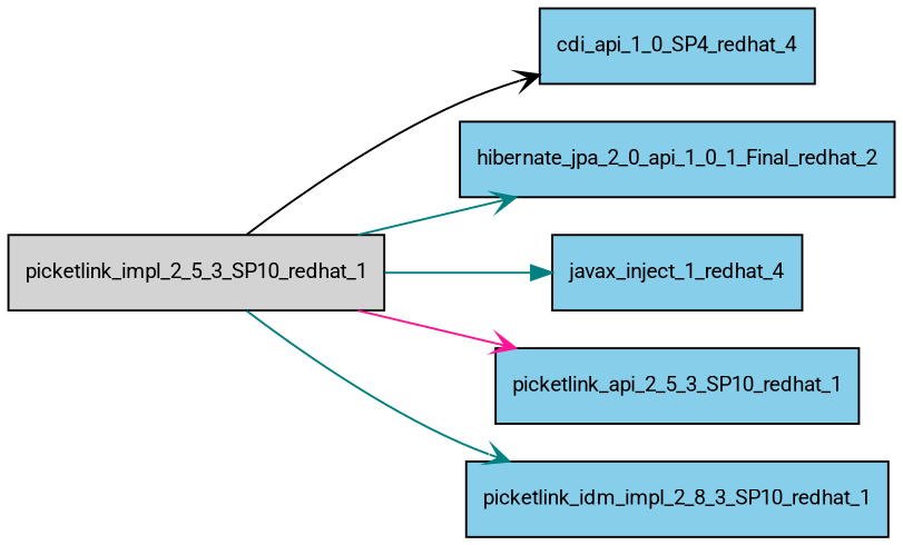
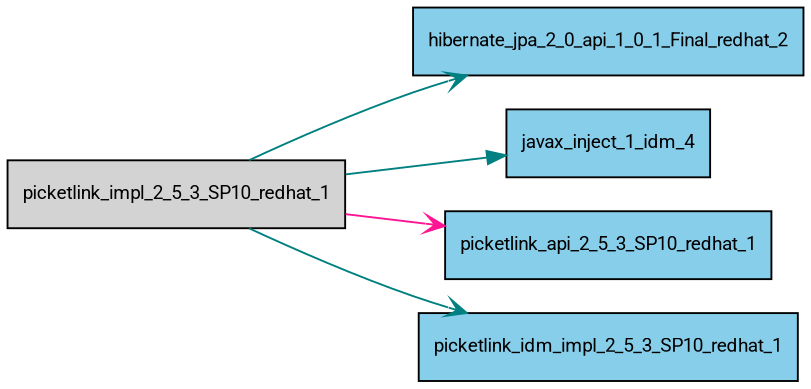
  digraph {
    fontname=Roboto
    rankdir=LR
    node [fillcolor=skyblue fontname=Roboto fontsize=10.0 shape=box style=filled]
    edge [arrowhead=vee color=teal fontname=Roboto]
    picketlink_impl_2_5_3_SP10_redhat_1 [fillcolor=lightgrey]
-   cdi_api_1_0_SP4_redhat_4
    hibernate_jpa_2_0_api_1_0_1_Final_redhat_2
-   javax_inject_1_redhat_4
+   javax_inject_1_redhat_4 [label=javax_inject_1_idm_4]
    picketlink_api_2_5_3_SP10_redhat_1
-   picketlink_idm_impl_2_5_3_SP10_redhat_1 [label=picketlink_idm_impl_2_8_3_SP10_redhat_1]
-   picketlink_impl_2_5_3_SP10_redhat_1 -> cdi_api_1_0_SP4_redhat_4 [color=black]
+   picketlink_idm_impl_2_5_3_SP10_redhat_1
    picketlink_impl_2_5_3_SP10_redhat_1 -> hibernate_jpa_2_0_api_1_0_1_Final_redhat_2
    picketlink_impl_2_5_3_SP10_redhat_1 -> javax_inject_1_redhat_4 [arrowhead=normal]
    picketlink_impl_2_5_3_SP10_redhat_1 -> picketlink_api_2_5_3_SP10_redhat_1 [color=deeppink]
    picketlink_impl_2_5_3_SP10_redhat_1 -> picketlink_idm_impl_2_5_3_SP10_redhat_1
  }
